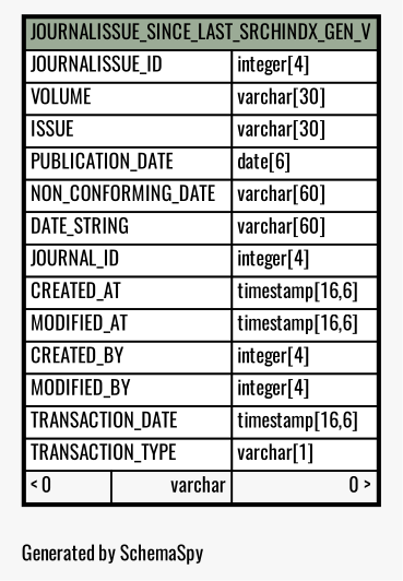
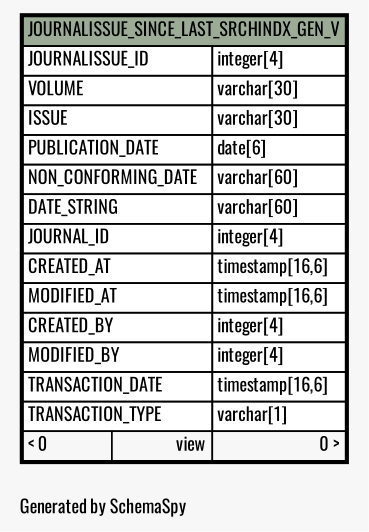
  digraph {
    bgcolor="#f7f7f7"
    fontname=Oswald
    fontsize=11
    label="\nGenerated by SchemaSpy"
    labeljust=l
    nodesep=0.18
    rankdir=RL
    ranksep=0.46
-   n1 [fontname=Oswald fontsize=11 label=<     <TABLE BORDER="2" CELLBORDER="1" CELLSPACING="0" BGCOLOR="#ffffff">       <TR><TD COLSPAN="3" BGCOLOR="#9bab96" ALIGN="CENTER">JOURNALISSUE_SINCE_LAST_SRCHINDX_GEN_V</TD></TR>       <TR><TD PORT="JOURNALISSUE_ID" COLSPAN="2" ALIGN="LEFT">JOURNALISSUE_ID</TD><TD PORT="JOURNALISSUE_ID.type" ALIGN="LEFT">integer[4]</TD></TR>       <TR><TD PORT="VOLUME" COLSPAN="2" ALIGN="LEFT">VOLUME</TD><TD PORT="VOLUME.type" ALIGN="LEFT">varchar[30]</TD></TR>       <TR><TD PORT="ISSUE" COLSPAN="2" ALIGN="LEFT">ISSUE</TD><TD PORT="ISSUE.type" ALIGN="LEFT">varchar[30]</TD></TR>       <TR><TD PORT="PUBLICATION_DATE" COLSPAN="2" ALIGN="LEFT">PUBLICATION_DATE</TD><TD PORT="PUBLICATION_DATE.type" ALIGN="LEFT">date[6]</TD></TR>       <TR><TD PORT="NON_CONFORMING_DATE" COLSPAN="2" ALIGN="LEFT">NON_CONFORMING_DATE</TD><TD PORT="NON_CONFORMING_DATE.type" ALIGN="LEFT">varchar[60]</TD></TR>       <TR><TD PORT="DATE_STRING" COLSPAN="2" ALIGN="LEFT">DATE_STRING</TD><TD PORT="DATE_STRING.type" ALIGN="LEFT">varchar[60]</TD></TR>       <TR><TD PORT="JOURNAL_ID" COLSPAN="2" ALIGN="LEFT">JOURNAL_ID</TD><TD PORT="JOURNAL_ID.type" ALIGN="LEFT">integer[4]</TD></TR>       <TR><TD PORT="CREATED_AT" COLSPAN="2" ALIGN="LEFT">CREATED_AT</TD><TD PORT="CREATED_AT.type" ALIGN="LEFT">timestamp[16,6]</TD></TR>       <TR><TD PORT="MODIFIED_AT" COLSPAN="2" ALIGN="LEFT">MODIFIED_AT</TD><TD PORT="MODIFIED_AT.type" ALIGN="LEFT">timestamp[16,6]</TD></TR>       <TR><TD PORT="CREATED_BY" COLSPAN="2" ALIGN="LEFT">CREATED_BY</TD><TD PORT="CREATED_BY.type" ALIGN="LEFT">integer[4]</TD></TR>       <TR><TD PORT="MODIFIED_BY" COLSPAN="2" ALIGN="LEFT">MODIFIED_BY</TD><TD PORT="MODIFIED_BY.type" ALIGN="LEFT">integer[4]</TD></TR>       <TR><TD PORT="TRANSACTION_DATE" COLSPAN="2" ALIGN="LEFT">TRANSACTION_DATE</TD><TD PORT="TRANSACTION_DATE.type" ALIGN="LEFT">timestamp[16,6]</TD></TR>       <TR><TD PORT="TRANSACTION_TYPE" COLSPAN="2" ALIGN="LEFT">TRANSACTION_TYPE</TD><TD PORT="TRANSACTION_TYPE.type" ALIGN="LEFT">varchar[1]</TD></TR>       <TR><TD ALIGN="LEFT" BGCOLOR="#f7f7f7">&lt; 0</TD><TD ALIGN="RIGHT" BGCOLOR="#f7f7f7">varchar</TD><TD ALIGN="RIGHT" BGCOLOR="#f7f7f7">0 &gt;</TD></TR>     </TABLE>> shape=plaintext]
+   n1 [fontname=Oswald fontsize=11 label=<     <TABLE BORDER="2" CELLBORDER="1" CELLSPACING="0" BGCOLOR="#ffffff">       <TR><TD COLSPAN="3" BGCOLOR="#9bab96" ALIGN="CENTER">JOURNALISSUE_SINCE_LAST_SRCHINDX_GEN_V</TD></TR>       <TR><TD PORT="JOURNALISSUE_ID" COLSPAN="2" ALIGN="LEFT">JOURNALISSUE_ID</TD><TD PORT="JOURNALISSUE_ID.type" ALIGN="LEFT">integer[4]</TD></TR>       <TR><TD PORT="VOLUME" COLSPAN="2" ALIGN="LEFT">VOLUME</TD><TD PORT="VOLUME.type" ALIGN="LEFT">varchar[30]</TD></TR>       <TR><TD PORT="ISSUE" COLSPAN="2" ALIGN="LEFT">ISSUE</TD><TD PORT="ISSUE.type" ALIGN="LEFT">varchar[30]</TD></TR>       <TR><TD PORT="PUBLICATION_DATE" COLSPAN="2" ALIGN="LEFT">PUBLICATION_DATE</TD><TD PORT="PUBLICATION_DATE.type" ALIGN="LEFT">date[6]</TD></TR>       <TR><TD PORT="NON_CONFORMING_DATE" COLSPAN="2" ALIGN="LEFT">NON_CONFORMING_DATE</TD><TD PORT="NON_CONFORMING_DATE.type" ALIGN="LEFT">varchar[60]</TD></TR>       <TR><TD PORT="DATE_STRING" COLSPAN="2" ALIGN="LEFT">DATE_STRING</TD><TD PORT="DATE_STRING.type" ALIGN="LEFT">varchar[60]</TD></TR>       <TR><TD PORT="JOURNAL_ID" COLSPAN="2" ALIGN="LEFT">JOURNAL_ID</TD><TD PORT="JOURNAL_ID.type" ALIGN="LEFT">integer[4]</TD></TR>       <TR><TD PORT="CREATED_AT" COLSPAN="2" ALIGN="LEFT">CREATED_AT</TD><TD PORT="CREATED_AT.type" ALIGN="LEFT">timestamp[16,6]</TD></TR>       <TR><TD PORT="MODIFIED_AT" COLSPAN="2" ALIGN="LEFT">MODIFIED_AT</TD><TD PORT="MODIFIED_AT.type" ALIGN="LEFT">timestamp[16,6]</TD></TR>       <TR><TD PORT="CREATED_BY" COLSPAN="2" ALIGN="LEFT">CREATED_BY</TD><TD PORT="CREATED_BY.type" ALIGN="LEFT">integer[4]</TD></TR>       <TR><TD PORT="MODIFIED_BY" COLSPAN="2" ALIGN="LEFT">MODIFIED_BY</TD><TD PORT="MODIFIED_BY.type" ALIGN="LEFT">integer[4]</TD></TR>       <TR><TD PORT="TRANSACTION_DATE" COLSPAN="2" ALIGN="LEFT">TRANSACTION_DATE</TD><TD PORT="TRANSACTION_DATE.type" ALIGN="LEFT">timestamp[16,6]</TD></TR>       <TR><TD PORT="TRANSACTION_TYPE" COLSPAN="2" ALIGN="LEFT">TRANSACTION_TYPE</TD><TD PORT="TRANSACTION_TYPE.type" ALIGN="LEFT">varchar[1]</TD></TR>       <TR><TD ALIGN="LEFT" BGCOLOR="#f7f7f7">&lt; 0</TD><TD ALIGN="RIGHT" BGCOLOR="#f7f7f7">view</TD><TD ALIGN="RIGHT" BGCOLOR="#f7f7f7">0 &gt;</TD></TR>     </TABLE>> shape=plaintext]
  }
